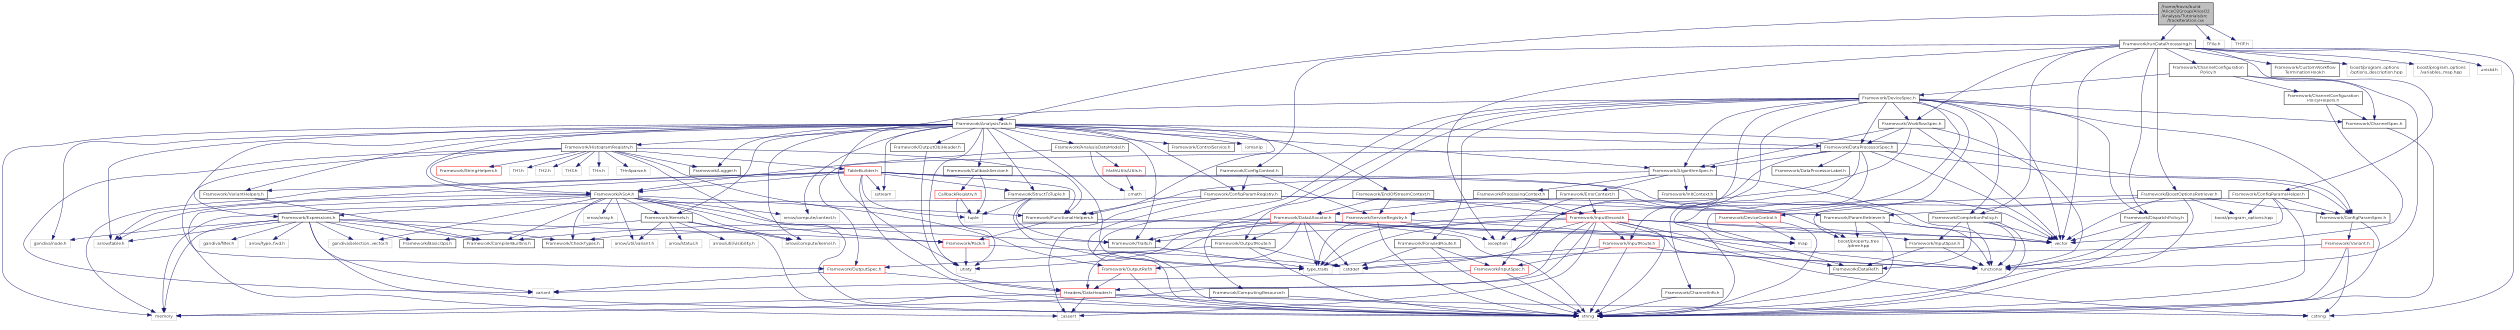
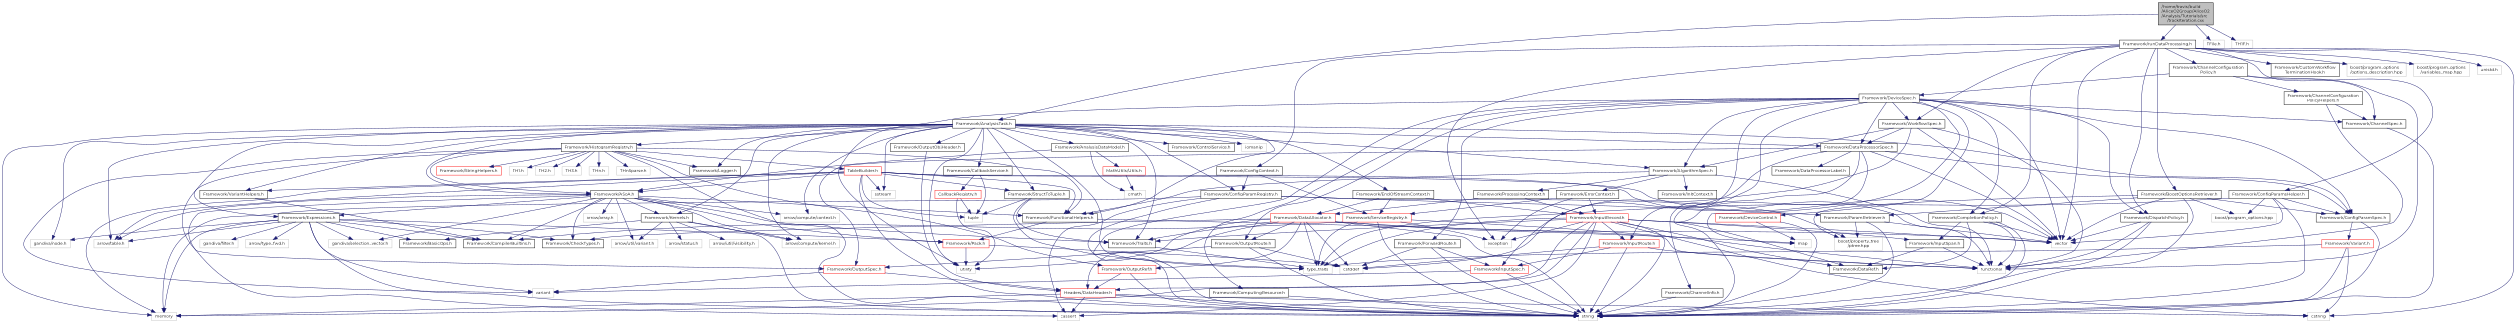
  digraph {
    fontname=Montserrat
    node [color=black fontname=Montserrat fontsize=10 shape=record]
    edge [color=midnightblue fontname=Montserrat fontsize=10 labelfontname=Helvetica labelfontsize=10 style=solid]
    n1 [fillcolor=grey75 fontcolor=black height=0.2 label="/home/travis/build\l/AliceO2Group/AliceO2\l/Analysis/Tutorials/src\l/trackIteration.cxx" style=filled width=0.4]
    n2 [height=0.2 label="Framework/runDataProcessing.h" width=0.4]
    n3 [height=0.2 label="Framework/AnalysisTask.h" width=0.4]
    n4 [color=grey75 height=0.2 label="TFile.h" width=0.4]
    n5 [color=grey75 height=0.2 label="TH1F.h" width=0.4]
    n6 [height=0.2 label="Framework/ChannelConfiguration\lPolicy.h" width=0.4]
    n7 [height=0.2 label="Framework/WorkflowSpec.h" width=0.4]
    n8 [color=grey75 height=0.2 label=cstring width=0.4]
    n9 [color=grey75 height=0.2 label=vector width=0.4]
    n10 [color=grey75 height=0.2 label=exception width=0.4]
    n11 [height=0.2 label="Framework/CompletionPolicy.h" width=0.4]
    n12 [height=0.2 label="Framework/DispatchPolicy.h" width=0.4]
    n13 [height=0.2 label="Framework/ConfigParamsHelper.h" width=0.4]
    n14 [height=0.2 label="Framework/ConfigContext.h" width=0.4]
    n15 [height=0.2 label="Framework/BoostOptionsRetriever.h" width=0.4]
    n16 [height=0.2 label="Framework/CustomWorkflow\lTerminationHook.h" width=0.4]
    n17 [color=grey75 height=0.2 label="boost/program_options\l/options_description.hpp" width=0.4]
    n18 [color=grey75 height=0.2 label="boost/program_options\l/variables_map.hpp" width=0.4]
    n19 [color=grey75 height=0.2 label="unistd.h" width=0.4]
    n20 [height=0.2 label="Framework/DataProcessorSpec.h" width=0.4]
    n21 [height=0.2 label="Framework/AlgorithmSpec.h" width=0.4]
    n22 [color=grey75 height=0.2 label=utility width=0.4]
    n23 [height=0.2 label="Framework/ConfigParamSpec.h" width=0.4]
    n24 [height=0.2 label="Framework/FunctionalHelpers.h" width=0.4]
    n25 [height=0.2 label="Framework/Traits.h" width=0.4]
    n26 [color=grey75 height=0.2 label=type_traits width=0.4]
    n27 [color=grey75 height=0.2 label=memory width=0.4]
    n28 [height=0.2 label="Framework/ConfigParamRegistry.h" width=0.4]
    n29 [height=0.2 label="Framework/ASoA.h" width=0.4]
    n30 [height=0.2 label="Framework/Expressions.h" width=0.4]
    n31 [color=grey75 height=0.2 label="arrow/table.h" width=0.4]
    n32 [color=grey75 height=0.2 label="gandiva/node.h" width=0.4]
    n33 [height=0.2 label="Framework/Kernels.h" width=0.4]
    n34 [color=grey75 height=0.2 label="arrow/compute/kernel.h" width=0.4]
    n35 [color=grey75 height=0.2 label="arrow/compute/context.h" width=0.4]
    n36 [height=0.2 label="Framework/AnalysisDataModel.h" width=0.4]
    n37 [height=0.2 label="Framework/CallbackService.h" width=0.4]
    n38 [height=0.2 label="Framework/ControlService.h" width=0.4]
    n39 [height=0.2 label="Framework/EndOfStreamContext.h" width=0.4]
    n40 [height=0.2 label="Framework/Logger.h" width=0.4]
    n41 [height=0.2 label="Framework/HistogramRegistry.h" width=0.4]
    n42 [height=0.2 label="Framework/StructToTuple.h" width=0.4]
    n43 [height=0.2 label="Framework/VariantHelpers.h" width=0.4]
    n44 [color=grey75 height=0.2 label=sstream width=0.4]
    n45 [height=0.2 label="Framework/OutputObjHeader.h" width=0.4]
    n46 [color=grey75 height=0.2 label=iomanip width=0.4]
    n47 [height=0.2 label="Framework/ChannelConfiguration\lPolicyHelpers.h" width=0.4]
    n48 [height=0.2 label="Framework/ChannelSpec.h" width=0.4]
    n49 [color=grey75 height=0.2 label=functional width=0.4]
    n50 [height=0.2 label="Framework/DeviceSpec.h" width=0.4]
    n51 [color=grey75 height=0.2 label=cstddef width=0.4]
    n52 [color=grey75 height=0.2 label=string width=0.4]
    n53 [height=0.2 label="Framework/DataRef.h" width=0.4]
    n54 [color=red height=0.2 label="Framework/InputSpec.h" width=0.4]
    n55 [color=red height=0.2 label="Framework/OutputSpec.h" width=0.4]
    n56 [height=0.2 label="Framework/DataProcessorLabel.h" width=0.4]
    n57 [height=0.2 label="Framework/InputSpan.h" width=0.4]
    n58 [color=grey75 height=0.2 label="boost/program_options.hpp" width=0.4]
    n59 [color=red height=0.2 label="Framework/ServiceRegistry.h" width=0.4]
    n60 [height=0.2 label="Framework/ParamRetriever.h" width=0.4]
    n61 [color=grey75 height=0.2 label="boost/property_tree\l/ptree.hpp" width=0.4]
    n62 [color=red height=0.2 label="Framework/InputRoute.h" width=0.4]
    n63 [height=0.2 label="Framework/OutputRoute.h" width=0.4]
    n64 [color=grey75 height=0.2 label=map width=0.4]
    n65 [height=0.2 label="Framework/ComputingResource.h" width=0.4]
    n66 [height=0.2 label="Framework/ChannelInfo.h" width=0.4]
    n67 [color=red height=0.2 label="Framework/DeviceControl.h" width=0.4]
    n68 [height=0.2 label="Framework/ForwardRoute.h" width=0.4]
    n69 [height=0.2 label="Framework/ProcessingContext.h" width=0.4]
    n70 [height=0.2 label="Framework/ErrorContext.h" width=0.4]
    n71 [height=0.2 label="Framework/InitContext.h" width=0.4]
    n72 [color=red height=0.2 label="Framework/Variant.h" width=0.4]
    n73 [color=grey75 height=0.2 label=variant width=0.4]
    n74 [color=red height=0.2 label="Headers/DataHeader.h" width=0.4]
    n75 [color=red height=0.2 label="Framework/InputRecord.h" width=0.4]
    n76 [color=red height=0.2 label="Framework/DataAllocator.h" width=0.4]
    n77 [color=red height=0.2 label="Framework/Pack.h" width=0.4]
    n78 [color=grey75 height=0.2 label=cassert width=0.4]
    n79 [color=red height=0.2 label="Framework/OutputRef.h" width=0.4]
    n80 [height=0.2 label="Framework/CheckTypes.h" width=0.4]
    n81 [height=0.2 label="Framework/CompilerBuiltins.h" width=0.4]
    n82 [color=grey75 height=0.2 label="gandiva/selection_vector.h" width=0.4]
    n83 [color=grey75 height=0.2 label="arrow/util/variant.h" width=0.4]
    n84 [color=grey75 height=0.2 label="arrow/array.h" width=0.4]
    n85 [height=0.2 label="Framework/BasicOps.h" width=0.4]
    n86 [color=grey75 height=0.2 label="arrow/type_fwd.h" width=0.4]
    n87 [color=grey75 height=0.2 label="gandiva/filter.h" width=0.4]
    n88 [color=grey75 height=0.2 label="arrow/status.h" width=0.4]
    n89 [color=grey75 height=0.2 label="arrow/util/visibility.h" width=0.4]
    n90 [color=red height=0.2 label="MathUtils/Utils.h" width=0.4]
    n91 [color=grey75 height=0.2 label=cmath width=0.4]
    n92 [color=red height=0.2 label="CallbackRegistry.h" width=0.4]
    n93 [color=grey75 height=0.2 label=tuple width=0.4]
    n94 [color=red height=0.2 label="Framework/StringHelpers.h" width=0.4]
    n95 [color=red height=0.2 label="TableBuilder.h" width=0.4]
    n96 [color=grey75 height=0.2 label="TH1.h" width=0.4]
    n97 [color=grey75 height=0.2 label="TH2.h" width=0.4]
    n98 [color=grey75 height=0.2 label="TH3.h" width=0.4]
    n99 [color=grey75 height=0.2 label="THn.h" width=0.4]
    n100 [color=grey75 height=0.2 label="THnSparse.h" width=0.4]
    n1 -> n2
    n1 -> n3
    n1 -> n4
    n1 -> n5
    n2 -> n6
    n2 -> n7
    n2 -> n8
    n2 -> n9
    n2 -> n10
    n2 -> n11
    n2 -> n12
    n2 -> n13
    n2 -> n14
    n2 -> n15
    n2 -> n16
    n2 -> n17
    n2 -> n18
    n2 -> n19
    n3 -> n20
    n3 -> n21
    n3 -> n22
    n3 -> n23
    n3 -> n24
    n3 -> n25
    n3 -> n26
    n3 -> n27
    n3 -> n28
    n3 -> n29
    n3 -> n30
    n3 -> n31
    n3 -> n32
    n3 -> n33
    n3 -> n34
    n3 -> n35
    n3 -> n36
    n3 -> n37
    n3 -> n38
    n3 -> n39
    n3 -> n40
    n3 -> n41
    n3 -> n42
    n3 -> n43
    n3 -> n44
    n3 -> n45
    n3 -> n46
    n6 -> n47
    n6 -> n48
    n6 -> n49
    n6 -> n50
    n7 -> n9
    n7 -> n20
    n7 -> n21
    n7 -> n49
    n7 -> n51
    n11 -> n9
    n11 -> n49
    n11 -> n52
    n11 -> n53
    n11 -> n57
    n12 -> n9
    n12 -> n49
    n12 -> n52
    n13 -> n9
    n13 -> n23
    n13 -> n26
    n13 -> n52
    n13 -> n58
    n14 -> n28
    n14 -> n59
    n15 -> n9
    n15 -> n23
    n15 -> n52
    n15 -> n58
    n15 -> n60
    n15 -> n61
    n20 -> n9
-   n20 -> n21
    n20 -> n23
    n20 -> n52
    n20 -> n53
    n20 -> n54
    n20 -> n55
    n20 -> n56
    n21 -> n24
    n21 -> n49
    n21 -> n69
    n21 -> n70
    n21 -> n71
    n23 -> n52
    n23 -> n72
    n24 -> n49
    n24 -> n77
    n25 -> n26
    n28 -> n27
    n28 -> n52
    n28 -> n60
    n28 -> n61
    n28 -> n78
    n29 -> n24
    n29 -> n25
    n29 -> n30
    n29 -> n31
    n29 -> n33
    n29 -> n34
    n29 -> n35
    n29 -> n77
    n29 -> n78
    n29 -> n80
    n29 -> n81
    n29 -> n82
    n29 -> n83
    n29 -> n84
    n30 -> n27
    n30 -> n31
    n30 -> n32
    n30 -> n52
    n30 -> n73
    n30 -> n77
    n30 -> n80
    n30 -> n81
    n30 -> n82
    n30 -> n85
    n30 -> n86
    n30 -> n87
    n33 -> n34
    n33 -> n52
    n33 -> n83
    n33 -> n85
    n33 -> n88
    n33 -> n89
    n36 -> n29
    n36 -> n90
    n36 -> n91
    n37 -> n92
    n37 -> n93
    n39 -> n59
    n39 -> n75
    n39 -> n76
    n41 -> n24
    n41 -> n29
    n41 -> n40
    n41 -> n52
    n41 -> n55
    n41 -> n73
    n41 -> n79
    n41 -> n94
    n41 -> n95
    n41 -> n96
    n41 -> n97
    n41 -> n98
    n41 -> n99
    n41 -> n100
    n42 -> n25
    n42 -> n26
    n42 -> n93
    n43 -> n81
    n45 -> n74
    n47 -> n48
    n47 -> n49
    n48 -> n52
    n50 -> n7
    n50 -> n9
    n50 -> n11
    n50 -> n12
    n50 -> n20
    n50 -> n21
    n50 -> n22
    n50 -> n23
    n50 -> n48
    n50 -> n52
    n50 -> n62
    n50 -> n63
    n50 -> n64
    n50 -> n65
    n50 -> n66
    n50 -> n67
    n50 -> n68
    n54 -> n52
    n54 -> n73
    n55 -> n73
    n55 -> n74
    n57 -> n49
    n57 -> n53
    n59 -> n10
    n59 -> n26
    n59 -> n49
    n59 -> n52
    n59 -> n81
    n60 -> n9
    n60 -> n52
    n60 -> n61
    n62 -> n49
    n62 -> n51
    n62 -> n52
    n62 -> n54
    n63 -> n51
    n63 -> n52
    n63 -> n55
    n65 -> n52
    n66 -> n52
    n67 -> n52
    n67 -> n64
    n68 -> n51
    n68 -> n52
    n68 -> n54
    n69 -> n75
    n69 -> n76
    n70 -> n10
    n70 -> n59
    n70 -> n75
    n72 -> n8
    n72 -> n26
    n72 -> n52
    n74 -> n8
    n74 -> n27
    n74 -> n52
    n74 -> n78
    n75 -> n8
    n75 -> n9
    n75 -> n10
    n75 -> n25
    n75 -> n26
    n75 -> n27
    n75 -> n52
    n75 -> n53
    n75 -> n57
    n75 -> n62
    n75 -> n74
    n75 -> n78
    n76 -> n9
    n76 -> n22
    n76 -> n25
    n76 -> n26
    n76 -> n51
    n76 -> n52
    n76 -> n63
    n76 -> n64
    n76 -> n74
    n76 -> n79
    n76 -> n80
    n77 -> n22
    n77 -> n51
    n79 -> n52
    n79 -> n74
    n90 -> n91
    n92 -> n22
    n92 -> n93
    n95 -> n9
    n95 -> n24
    n95 -> n27
    n95 -> n29
    n95 -> n31
    n95 -> n42
    n95 -> n43
    n95 -> n44
    n95 -> n49
    n95 -> n52
    n95 -> n93
  }
